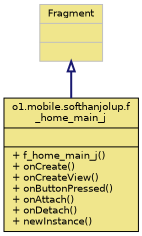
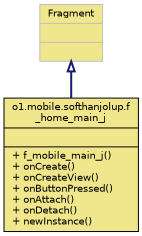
  digraph {
    node [fillcolor=khaki fontname=Helvetica fontsize=10 shape=record style=filled]
-   n1 [color=black fontcolor=black height=0.2 label="{o1.mobile.softhanjolup.f\l_home_main_j\n||+ f_home_main_j()\l+ onCreate()\l+ onCreateView()\l+ onButtonPressed()\l+ onAttach()\l+ onDetach()\l+ newInstance()\l}" width=0.4]
+   n1 [color=black fontcolor=black height=0.2 label="{o1.mobile.softhanjolup.f\l_home_main_j\n||+ f_mobile_main_j()\l+ onCreate()\l+ onCreateView()\l+ onButtonPressed()\l+ onAttach()\l+ onDetach()\l+ newInstance()\l}" width=0.4]
    n2 [color=grey75 height=0.2 label="{Fragment\n||}" width=0.4]
    n2 -> n1 [arrowtail=onormal color=midnightblue dir=back fontname=Helvetica fontsize=10 labelfontname=Helvetica labelfontsize=10 style=bold]
  }
